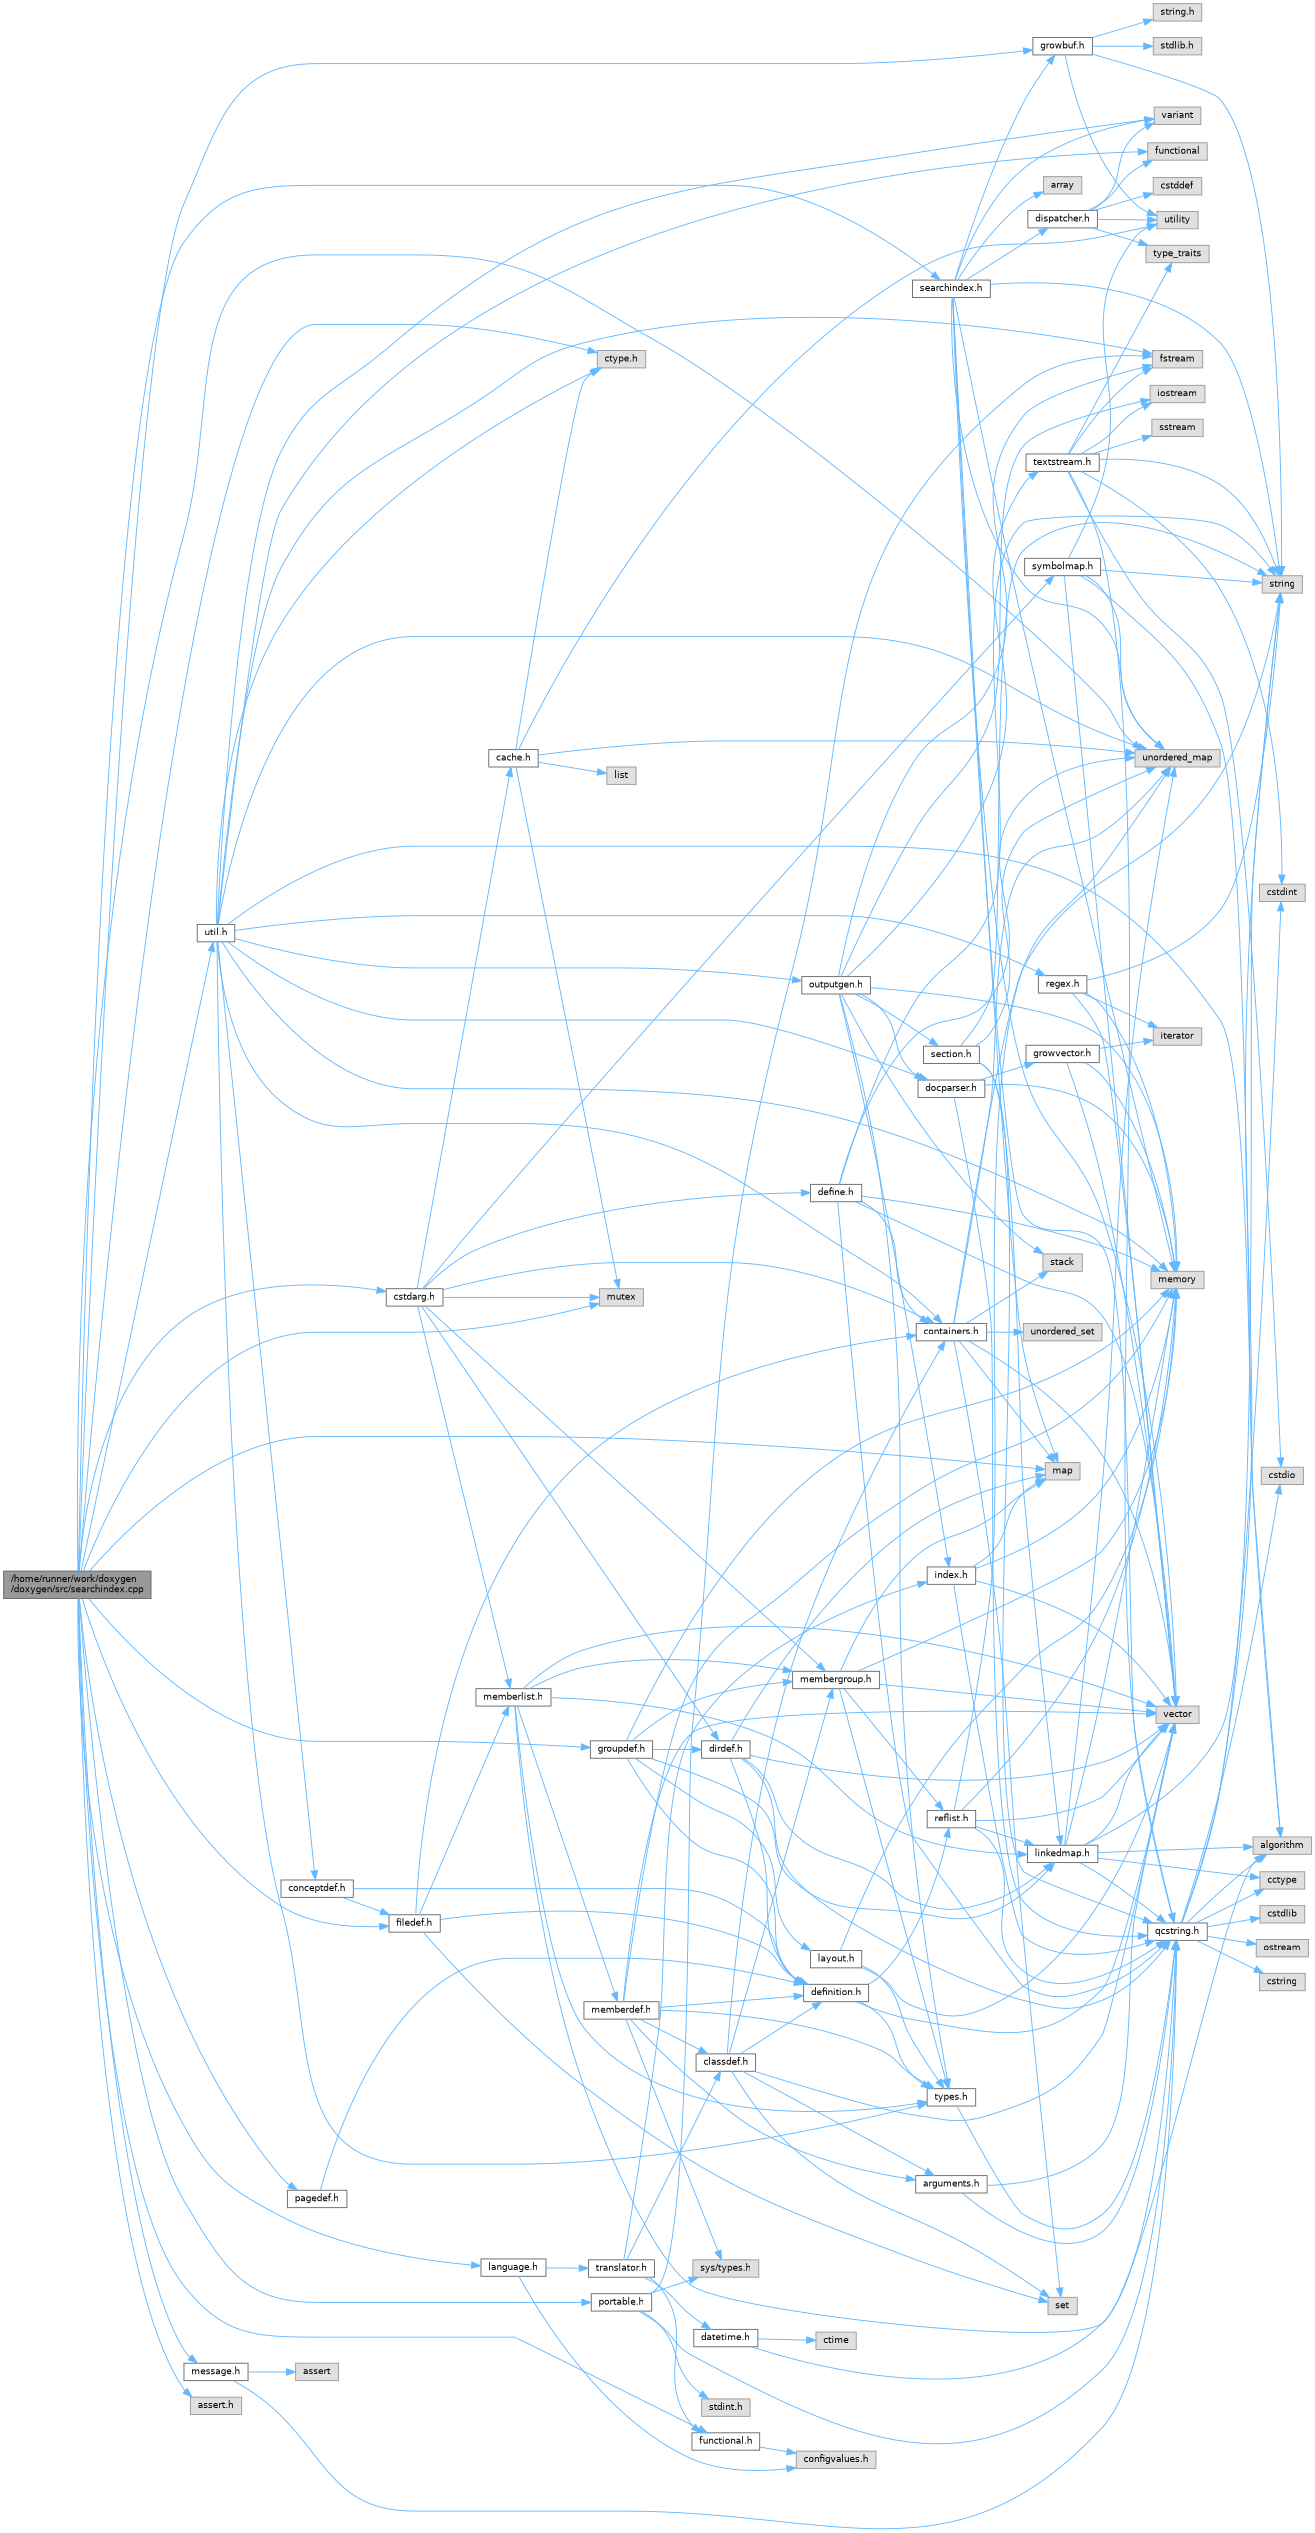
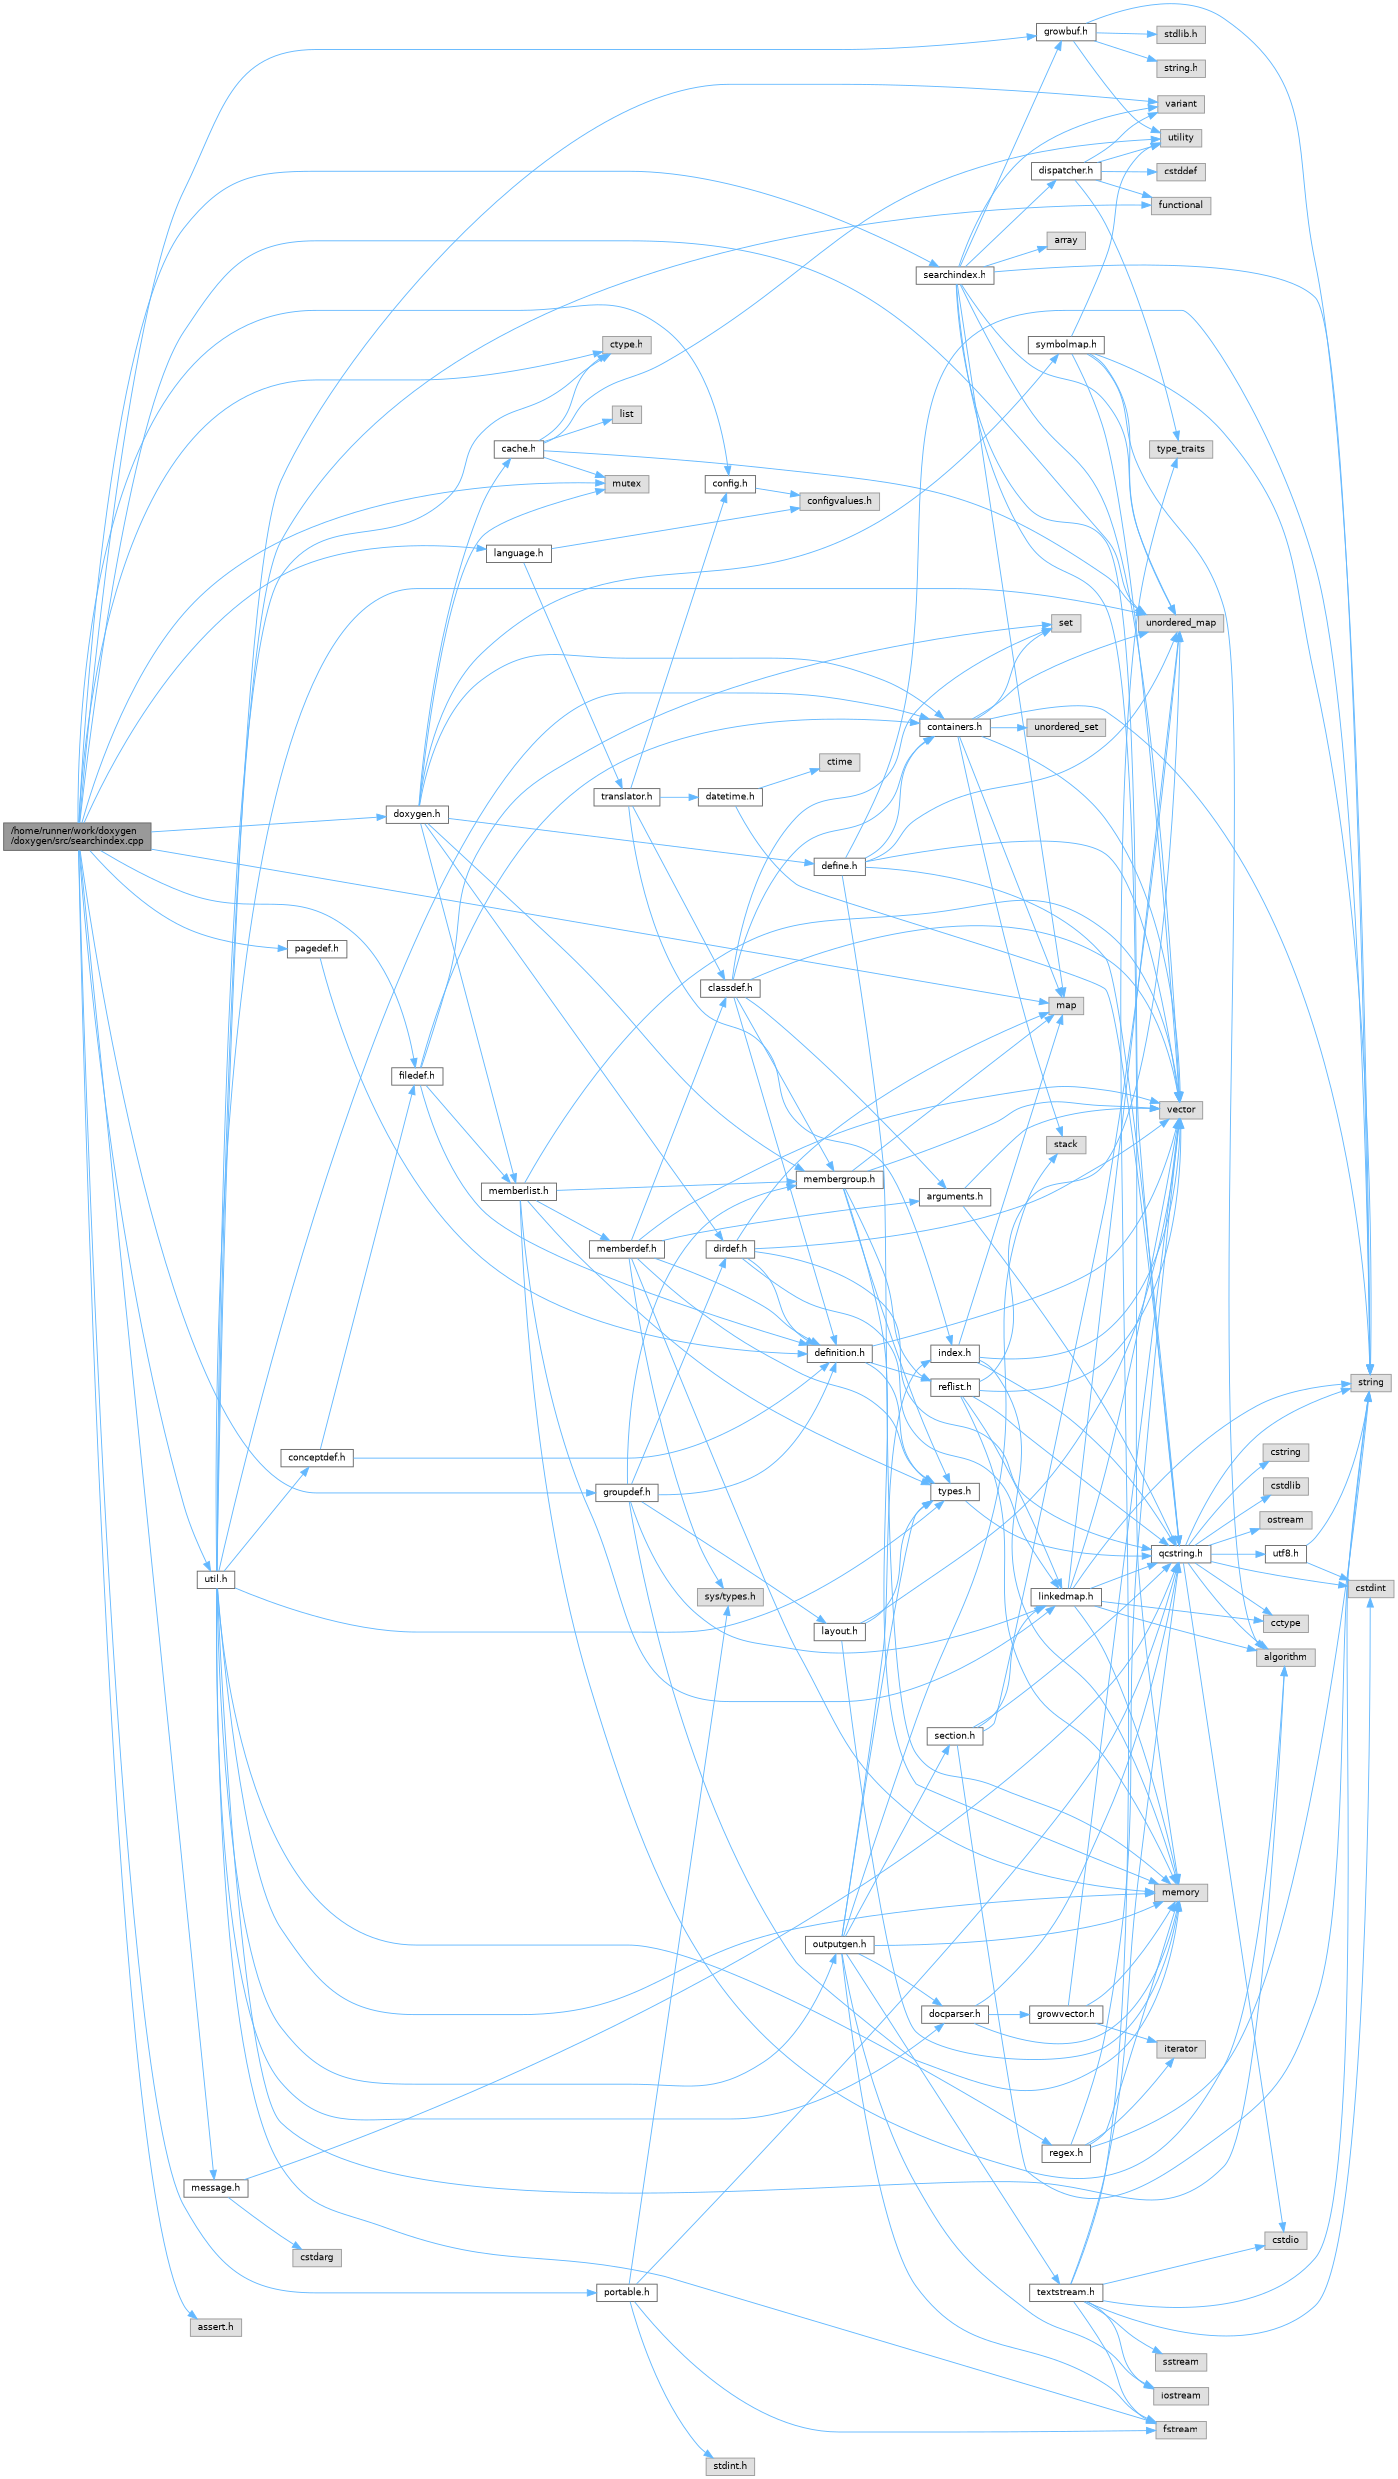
  digraph {
    rankdir=LR
    node [color=grey40 fillcolor=white fontname=Helvetica fontsize=10 shape=box style=filled]
    edge [color=steelblue1 fontname=Helvetica fontsize=10 labelfontname=Helvetica labelfontsize=10 style=solid]
    n1 [color=gray40 fillcolor=grey60 fontcolor=black height=0.2 label="/home/runner/work/doxygen\l/doxygen/src/searchindex.cpp" width=0.4]
    n2 [color=grey60 fillcolor="#E0E0E0" height=0.2 label="ctype.h" width=0.4]
    n3 [color=grey60 fillcolor="#E0E0E0" height=0.2 label="assert.h" width=0.4]
    n4 [color=grey60 fillcolor="#E0E0E0" height=0.2 label=mutex width=0.4]
    n5 [color=grey60 fillcolor="#E0E0E0" height=0.2 label=map width=0.4]
    n6 [color=grey60 fillcolor="#E0E0E0" height=0.2 label=unordered_map width=0.4]
    n7 [height=0.2 label="searchindex.h" width=0.4]
    n8 [height=0.2 label="growbuf.h" width=0.4]
-   n9 [height=0.2 label="functional.h" width=0.4]
+   n9 [height=0.2 label="config.h" width=0.4]
    n10 [height=0.2 label="util.h" width=0.4]
    n11 [height=0.2 label="filedef.h" width=0.4]
-   n12 [height=0.2 label="cstdarg.h" width=0.4]
+   n12 [height=0.2 label="doxygen.h" width=0.4]
    n13 [height=0.2 label="language.h" width=0.4]
    n14 [height=0.2 label="pagedef.h" width=0.4]
    n15 [height=0.2 label="message.h" width=0.4]
    n16 [height=0.2 label="groupdef.h" width=0.4]
    n17 [height=0.2 label="portable.h" width=0.4]
    n18 [color=grey60 fillcolor="#E0E0E0" height=0.2 label=memory width=0.4]
    n19 [color=grey60 fillcolor="#E0E0E0" height=0.2 label=vector width=0.4]
    n20 [color=grey60 fillcolor="#E0E0E0" height=0.2 label=string width=0.4]
    n21 [color=grey60 fillcolor="#E0E0E0" height=0.2 label=array width=0.4]
    n22 [color=grey60 fillcolor="#E0E0E0" height=0.2 label=variant width=0.4]
    n23 [height=0.2 label="qcstring.h" width=0.4]
    n24 [height=0.2 label="dispatcher.h" width=0.4]
    n25 [color=grey60 fillcolor="#E0E0E0" height=0.2 label=utility width=0.4]
    n26 [color=grey60 fillcolor="#E0E0E0" height=0.2 label="stdlib.h" width=0.4]
    n27 [color=grey60 fillcolor="#E0E0E0" height=0.2 label="string.h" width=0.4]
    n28 [color=grey60 fillcolor="#E0E0E0" height=0.2 label="configvalues.h" width=0.4]
    n29 [color=grey60 fillcolor="#E0E0E0" height=0.2 label=algorithm width=0.4]
    n30 [color=grey60 fillcolor="#E0E0E0" height=0.2 label=functional width=0.4]
    n31 [color=grey60 fillcolor="#E0E0E0" height=0.2 label=fstream width=0.4]
    n32 [height=0.2 label="types.h" width=0.4]
    n33 [height=0.2 label="docparser.h" width=0.4]
    n34 [height=0.2 label="containers.h" width=0.4]
    n35 [height=0.2 label="outputgen.h" width=0.4]
    n36 [height=0.2 label="regex.h" width=0.4]
    n37 [height=0.2 label="conceptdef.h" width=0.4]
    n38 [color=grey60 fillcolor="#E0E0E0" height=0.2 label=set width=0.4]
    n39 [height=0.2 label="definition.h" width=0.4]
    n40 [height=0.2 label="memberlist.h" width=0.4]
    n41 [height=0.2 label="membergroup.h" width=0.4]
    n42 [height=0.2 label="dirdef.h" width=0.4]
    n43 [height=0.2 label="define.h" width=0.4]
    n44 [height=0.2 label="cache.h" width=0.4]
    n45 [height=0.2 label="symbolmap.h" width=0.4]
    n46 [height=0.2 label="translator.h" width=0.4]
-   n47 [color=grey60 fillcolor="#E0E0E0" height=0.2 label=assert width=0.4]
+   n47 [color=grey60 fillcolor="#E0E0E0" height=0.2 label=cstdarg width=0.4]
    n48 [height=0.2 label="linkedmap.h" width=0.4]
    n49 [height=0.2 label="layout.h" width=0.4]
    n50 [color=grey60 fillcolor="#E0E0E0" height=0.2 label="sys/types.h" width=0.4]
    n51 [color=grey60 fillcolor="#E0E0E0" height=0.2 label="stdint.h" width=0.4]
    n52 [color=grey60 fillcolor="#E0E0E0" height=0.2 label=cctype width=0.4]
    n53 [color=grey60 fillcolor="#E0E0E0" height=0.2 label=cstring width=0.4]
    n54 [color=grey60 fillcolor="#E0E0E0" height=0.2 label=cstdio width=0.4]
    n55 [color=grey60 fillcolor="#E0E0E0" height=0.2 label=cstdlib width=0.4]
    n56 [color=grey60 fillcolor="#E0E0E0" height=0.2 label=cstdint width=0.4]
    n57 [color=grey60 fillcolor="#E0E0E0" height=0.2 label=ostream width=0.4]
+   n58 [height=0.2 label="utf8.h" width=0.4]
    n59 [color=grey60 fillcolor="#E0E0E0" height=0.2 label=cstddef width=0.4]
    n60 [color=grey60 fillcolor="#E0E0E0" height=0.2 label=type_traits width=0.4]
    n61 [height=0.2 label="growvector.h" width=0.4]
    n62 [color=grey60 fillcolor="#E0E0E0" height=0.2 label=unordered_set width=0.4]
    n63 [color=grey60 fillcolor="#E0E0E0" height=0.2 label=stack width=0.4]
    n64 [color=grey60 fillcolor="#E0E0E0" height=0.2 label=iostream width=0.4]
    n65 [height=0.2 label="index.h" width=0.4]
    n66 [height=0.2 label="section.h" width=0.4]
    n67 [height=0.2 label="textstream.h" width=0.4]
    n68 [color=grey60 fillcolor="#E0E0E0" height=0.2 label=iterator width=0.4]
    n69 [color=grey60 fillcolor="#E0E0E0" height=0.2 label=sstream width=0.4]
    n70 [height=0.2 label="reflist.h" width=0.4]
    n71 [height=0.2 label="memberdef.h" width=0.4]
    n72 [height=0.2 label="arguments.h" width=0.4]
    n73 [height=0.2 label="classdef.h" width=0.4]
    n74 [color=grey60 fillcolor="#E0E0E0" height=0.2 label=list width=0.4]
    n75 [height=0.2 label="datetime.h" width=0.4]
    n76 [color=grey60 fillcolor="#E0E0E0" height=0.2 label=ctime width=0.4]
    n1 -> n2
    n1 -> n3
    n1 -> n4
    n1 -> n5
    n1 -> n6
    n1 -> n7
    n1 -> n8
    n1 -> n9
    n1 -> n10
    n1 -> n11
    n1 -> n12
    n1 -> n13
    n1 -> n14
    n1 -> n15
    n1 -> n16
    n1 -> n17
    n7 -> n5
    n7 -> n6
    n7 -> n8
    n7 -> n18
    n7 -> n19
    n7 -> n20
    n7 -> n21
    n7 -> n22
    n7 -> n23
    n7 -> n24
    n8 -> n20
    n8 -> n25
    n8 -> n26
    n8 -> n27
    n9 -> n28
    n10 -> n2
    n10 -> n6
    n10 -> n18
    n10 -> n22
    n10 -> n29
    n10 -> n30
    n10 -> n31
    n10 -> n32
    n10 -> n33
    n10 -> n34
    n10 -> n35
    n10 -> n36
    n10 -> n37
    n11 -> n34
    n11 -> n38
    n11 -> n39
    n11 -> n40
    n12 -> n4
    n12 -> n34
    n12 -> n40
    n12 -> n41
    n12 -> n42
    n12 -> n43
    n12 -> n44
    n12 -> n45
    n13 -> n28
    n13 -> n46
    n14 -> n39
    n15 -> n23
    n15 -> n47
    n16 -> n18
    n16 -> n39
    n16 -> n41
    n16 -> n42
    n16 -> n48
    n16 -> n49
    n17 -> n23
    n17 -> n31
    n17 -> n50
    n17 -> n51
    n23 -> n20
    n23 -> n29
    n23 -> n52
    n23 -> n53
    n23 -> n54
    n23 -> n55
    n23 -> n56
    n23 -> n57
+   n23 -> n58
    n24 -> n22
    n24 -> n25
    n24 -> n30
    n24 -> n59
    n24 -> n60
    n32 -> n23
    n33 -> n18
    n33 -> n23
    n33 -> n61
    n34 -> n5
    n34 -> n6
    n34 -> n19
    n34 -> n20
    n34 -> n38
    n34 -> n62
    n34 -> n63
    n35 -> n18
    n35 -> n31
    n35 -> n32
    n35 -> n33
    n35 -> n63
    n35 -> n64
    n35 -> n65
    n35 -> n66
    n35 -> n67
    n36 -> n18
    n36 -> n19
    n36 -> n20
    n36 -> n68
    n37 -> n11
    n37 -> n39
    n39 -> n19
    n39 -> n32
    n39 -> n70
    n40 -> n19
    n40 -> n29
    n40 -> n32
    n40 -> n41
    n40 -> n48
    n40 -> n71
    n41 -> n5
    n41 -> n18
    n41 -> n19
    n41 -> n32
    n41 -> n70
    n42 -> n5
    n42 -> n19
    n42 -> n23
    n42 -> n39
    n42 -> n48
    n43 -> n6
    n43 -> n18
    n43 -> n19
    n43 -> n20
    n43 -> n23
    n43 -> n34
    n44 -> n2
    n44 -> n4
    n44 -> n6
    n44 -> n25
    n44 -> n74
    n45 -> n6
    n45 -> n19
    n45 -> n20
    n45 -> n25
    n45 -> n29
    n46 -> n9
    n46 -> n65
    n46 -> n73
    n46 -> n75
    n48 -> n6
    n48 -> n18
    n48 -> n19
    n48 -> n20
    n48 -> n23
    n48 -> n29
    n48 -> n52
    n49 -> n18
    n49 -> n19
    n49 -> n32
+   n58 -> n20
+   n58 -> n56
    n61 -> n18
    n61 -> n19
    n61 -> n68
    n65 -> n5
    n65 -> n18
    n65 -> n19
    n65 -> n23
    n66 -> n6
    n66 -> n20
    n66 -> n23
    n66 -> n48
    n67 -> n20
    n67 -> n23
    n67 -> n31
    n67 -> n54
    n67 -> n56
    n67 -> n60
    n67 -> n64
    n67 -> n69
    n70 -> n6
    n70 -> n18
    n70 -> n19
    n70 -> n23
    n70 -> n48
    n71 -> n18
    n71 -> n19
    n71 -> n32
    n71 -> n39
    n71 -> n50
    n71 -> n72
    n71 -> n73
    n72 -> n19
    n72 -> n23
    n73 -> n19
    n73 -> n34
    n73 -> n38
    n73 -> n39
    n73 -> n41
    n73 -> n72
    n75 -> n23
    n75 -> n76
  }
